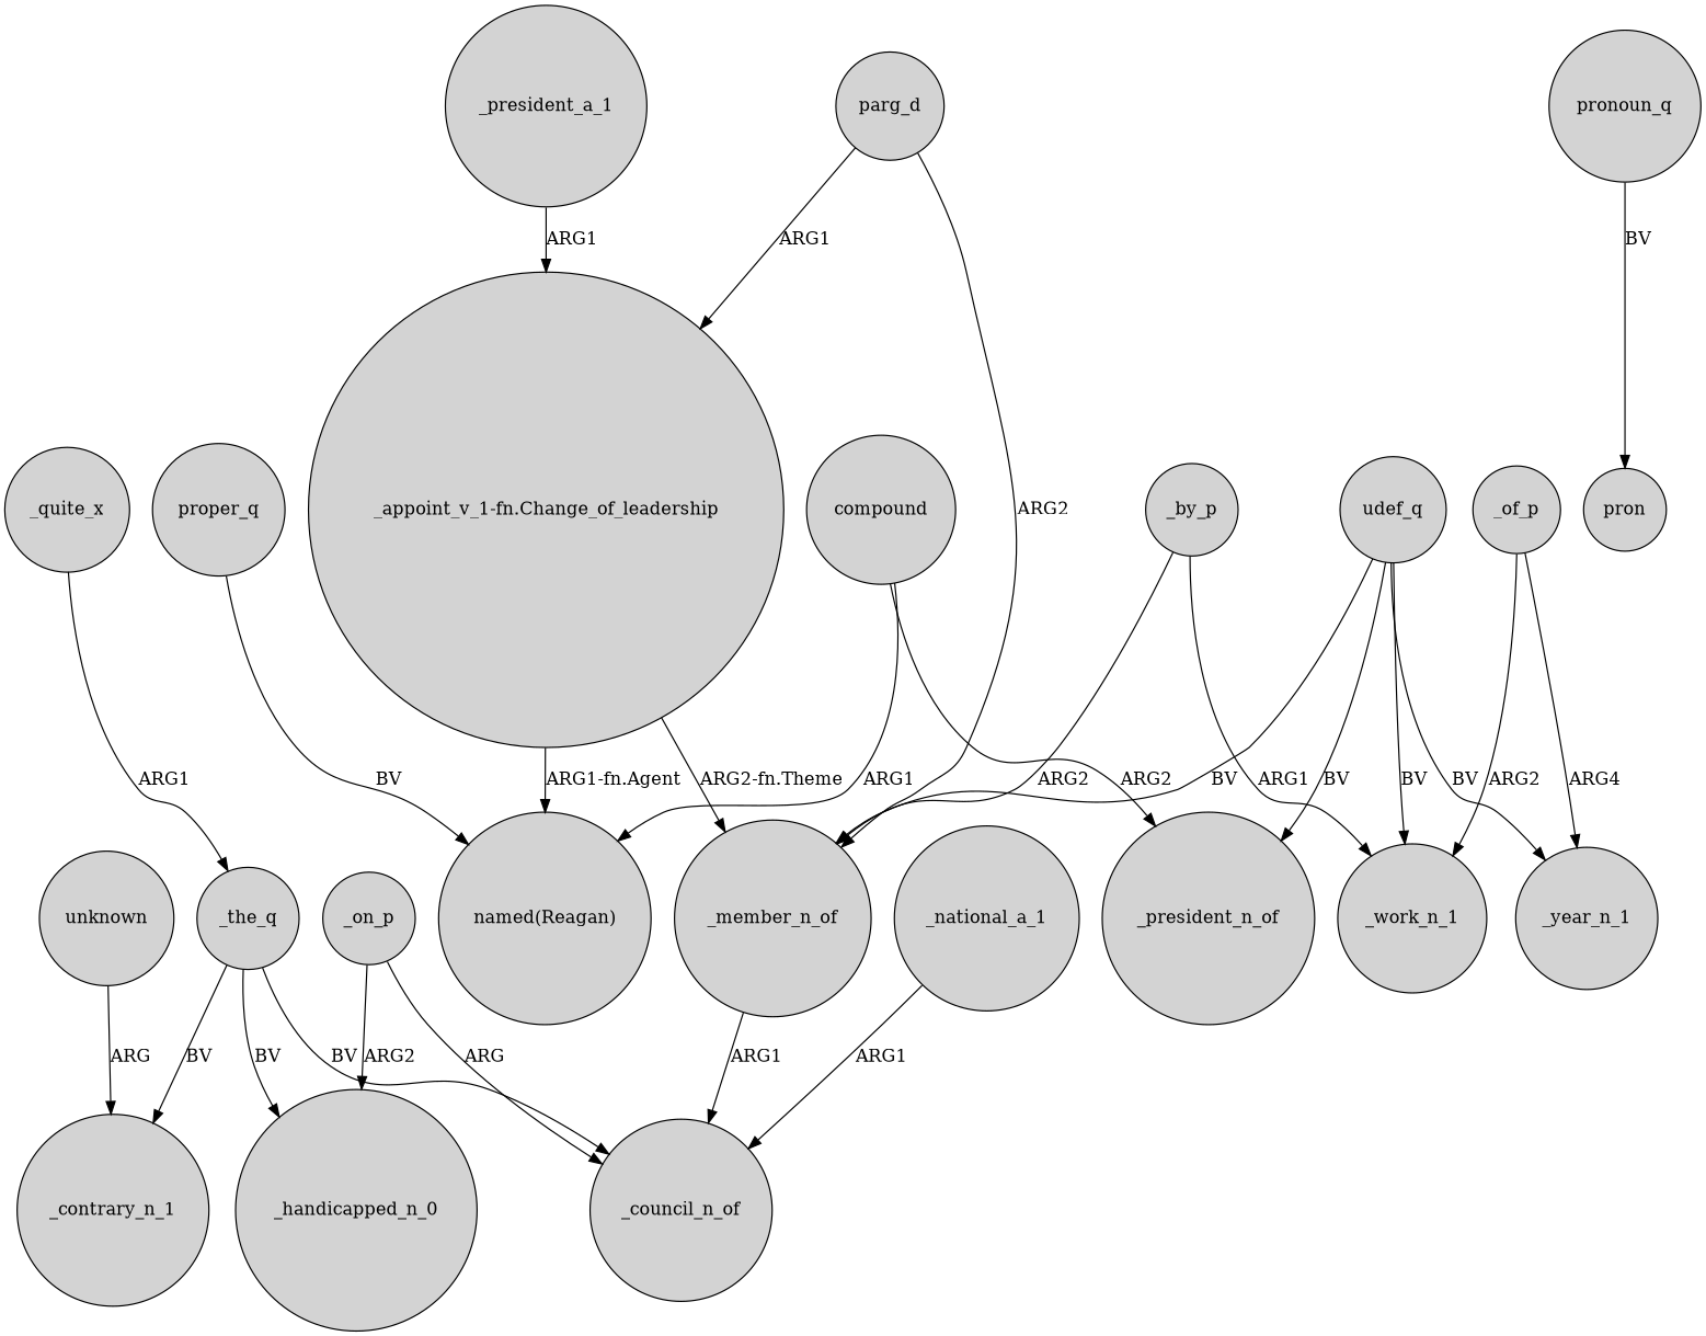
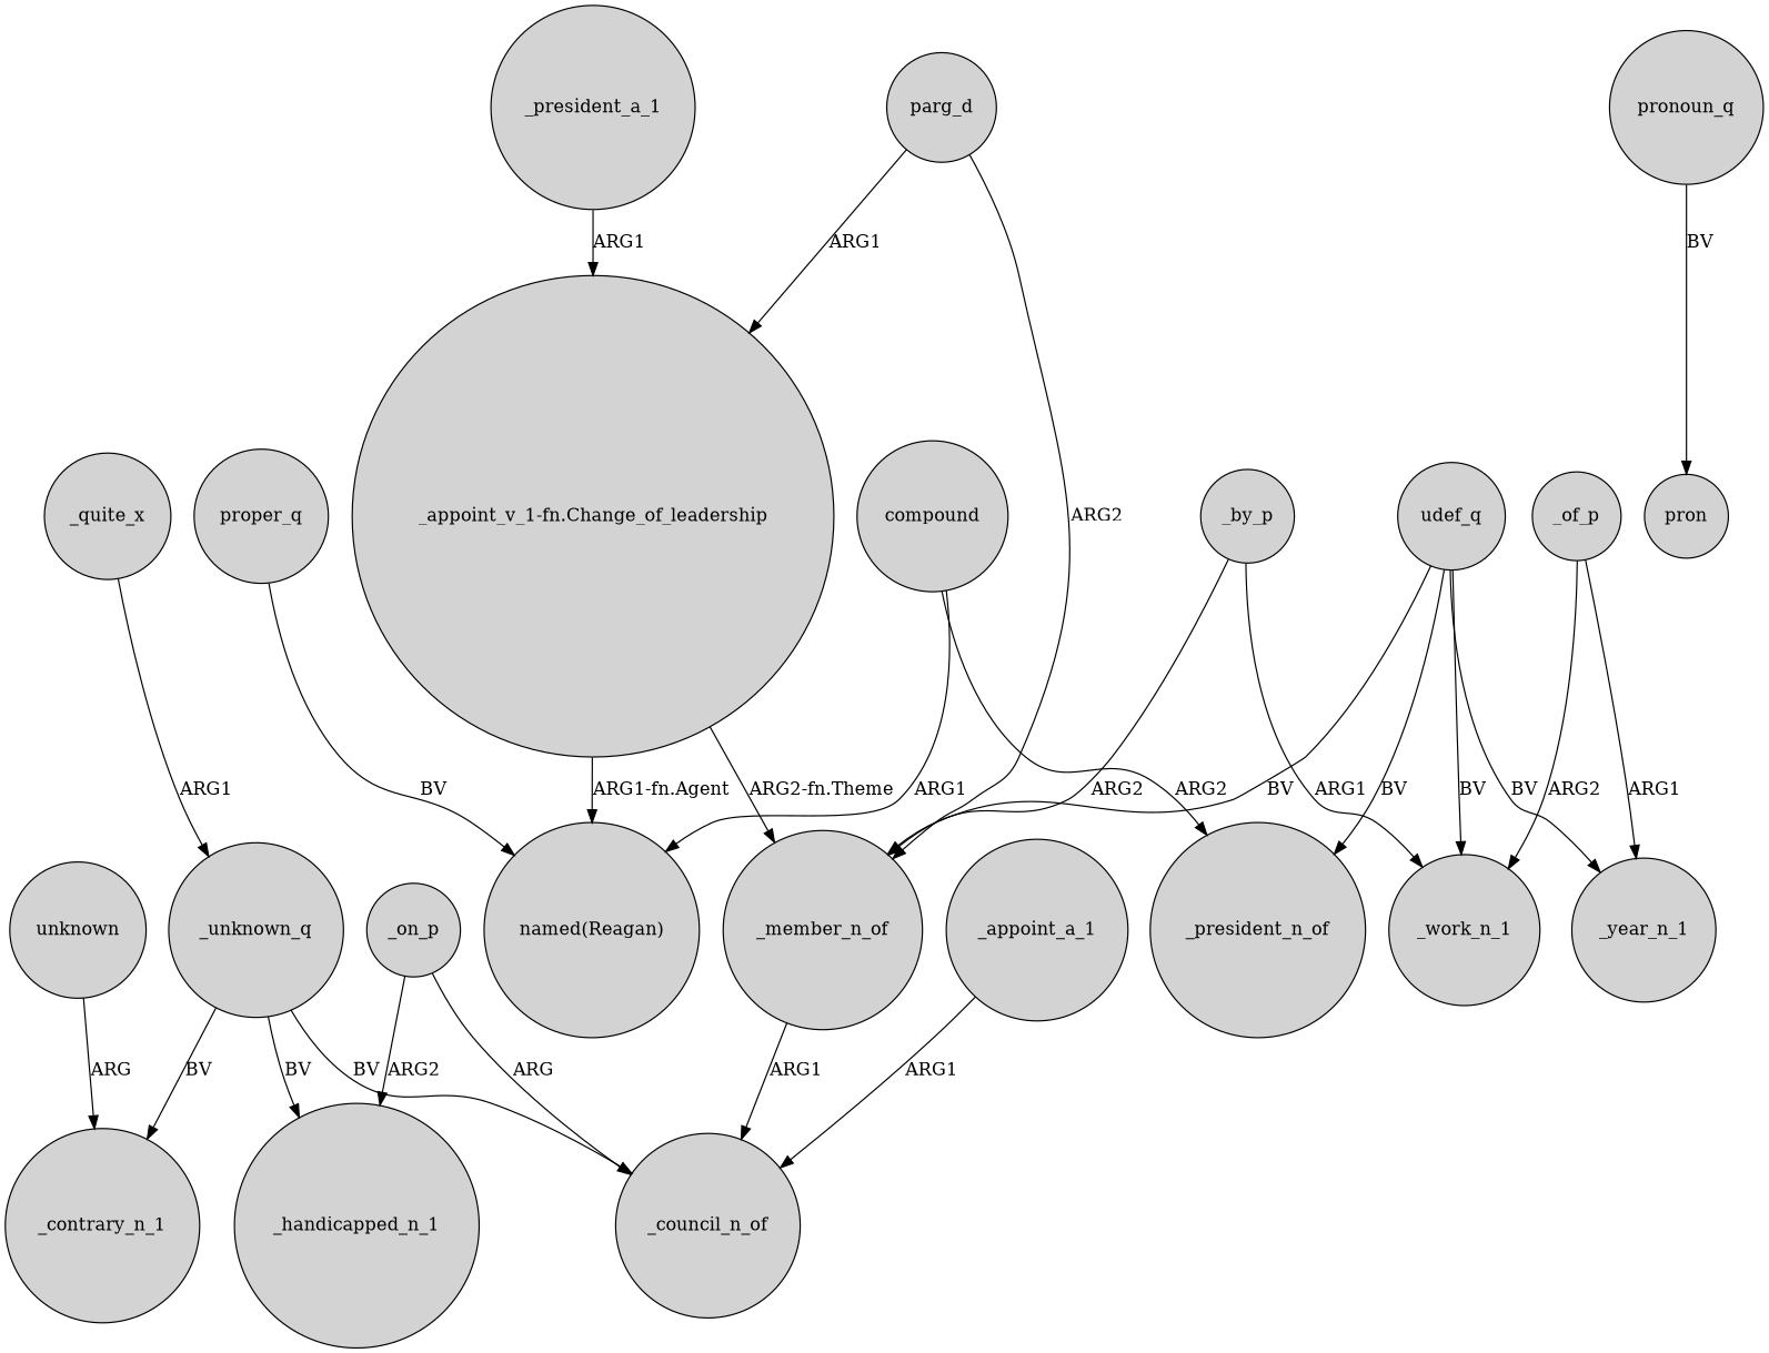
  digraph {
    node [shape=circle style=filled]
    compound
    "named(Reagan)"
    _president_n_of
    _of_p
    _year_n_1
    _work_n_1
    "_appoint_v_1-fn.Change_of_leadership"
    _member_n_of
    _council_n_of
    parg_d
-   _the_q
-   _handicapped_n_1 [label=_handicapped_n_0]
+   _the_q [label=_unknown_q]
+   _handicapped_n_1
    _contrary_n_1
    _on_p
    _quite_x
-   _national_a_1
+   _national_a_1 [label=_appoint_a_1]
    pronoun_q
    pron
    _by_p
    udef_q
    proper_q
    n22 [label=_president_a_1]
    unknown
    compound -> "named(Reagan)" [label=ARG1]
    compound -> _president_n_of [label=ARG2]
-   _of_p -> _year_n_1 [label=ARG4]
+   _of_p -> _year_n_1 [label=ARG1]
    _of_p -> _work_n_1 [label=ARG2]
    "_appoint_v_1-fn.Change_of_leadership" -> "named(Reagan)" [label="ARG1-fn.Agent"]
    "_appoint_v_1-fn.Change_of_leadership" -> _member_n_of [label="ARG2-fn.Theme"]
    _member_n_of -> _council_n_of [label=ARG1]
    parg_d -> "_appoint_v_1-fn.Change_of_leadership" [label=ARG1]
    parg_d -> _member_n_of [label=ARG2]
    _the_q -> _council_n_of [label=BV]
    _the_q -> _handicapped_n_1 [label=BV]
    _the_q -> _contrary_n_1 [label=BV]
    _on_p -> _council_n_of [label=ARG]
    _on_p -> _handicapped_n_1 [label=ARG2]
    _quite_x -> _the_q [label=ARG1]
    _national_a_1 -> _council_n_of [label=ARG1]
    pronoun_q -> pron [label=BV]
    _by_p -> _work_n_1 [label=ARG1]
    _by_p -> _member_n_of [label=ARG2]
    udef_q -> _president_n_of [label=BV]
    udef_q -> _year_n_1 [label=BV]
    udef_q -> _work_n_1 [label=BV]
    udef_q -> _member_n_of [label=BV]
    proper_q -> "named(Reagan)" [label=BV]
    n22 -> "_appoint_v_1-fn.Change_of_leadership" [label=ARG1]
    unknown -> _contrary_n_1 [label=ARG]
  }
